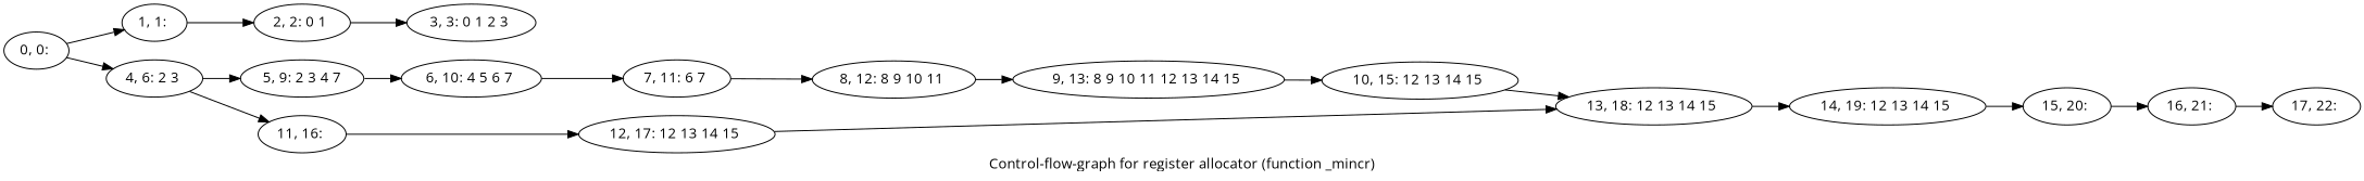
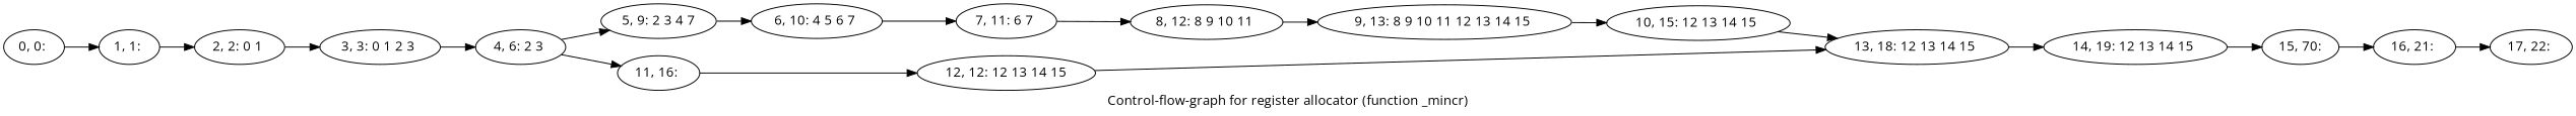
  digraph {
    fontname="Open Sans"
    label="Control-flow-graph for register allocator (function _mincr)"
    rankdir=LR
    node [fontname="Open Sans"]
    edge [fontname="Open Sans"]
    n1 [label="0, 0: "]
    n2 [label="1, 1: "]
    n3 [label="2, 2: 0 1 "]
    n4 [label="3, 3: 0 1 2 3 "]
    n5 [label="4, 6: 2 3 "]
    n6 [label="5, 9: 2 3 4 7"]
    n7 [label="11, 16: "]
    n8 [label="6, 10: 4 5 6 7 "]
-   n9 [label="12, 17: 12 13 14 15 "]
+   n9 [label="12, 12: 12 13 14 15"]
    n10 [label="7, 11: 6 7 "]
    n11 [label="8, 12: 8 9 10 11 "]
    n12 [label="9, 13: 8 9 10 11 12 13 14 15 "]
    n13 [label="10, 15: 12 13 14 15 "]
    n14 [label="13, 18: 12 13 14 15 "]
    n15 [label="14, 19: 12 13 14 15 "]
-   n16 [label="15, 20: "]
+   n16 [label="15, 70:"]
    n17 [label="16, 21: "]
    n18 [label="17, 22: "]
    n1 -> n2
    n2 -> n3
    n3 -> n4
-   n1 -> n5
+   n4 -> n5
    n5 -> n6
    n5 -> n7
    n6 -> n8
    n7 -> n9
    n8 -> n10
    n9 -> n14
    n10 -> n11
    n11 -> n12
    n12 -> n13
    n13 -> n14
    n14 -> n15
    n15 -> n16
    n16 -> n17
    n17 -> n18
  }
